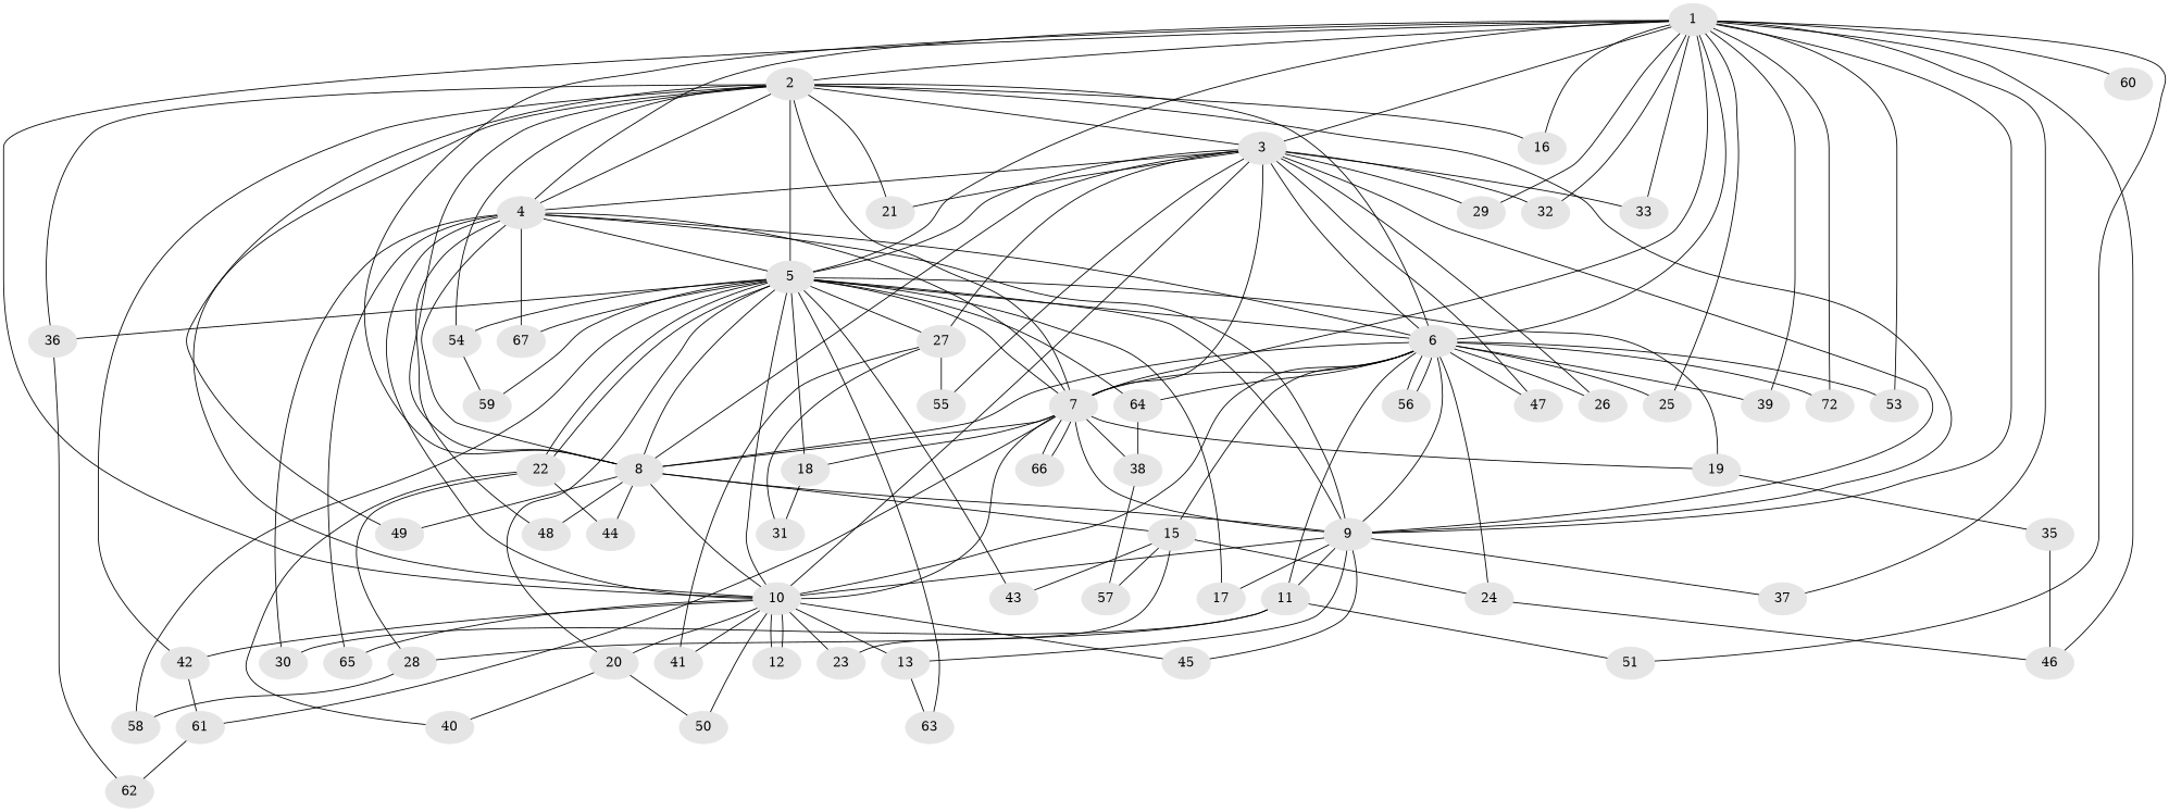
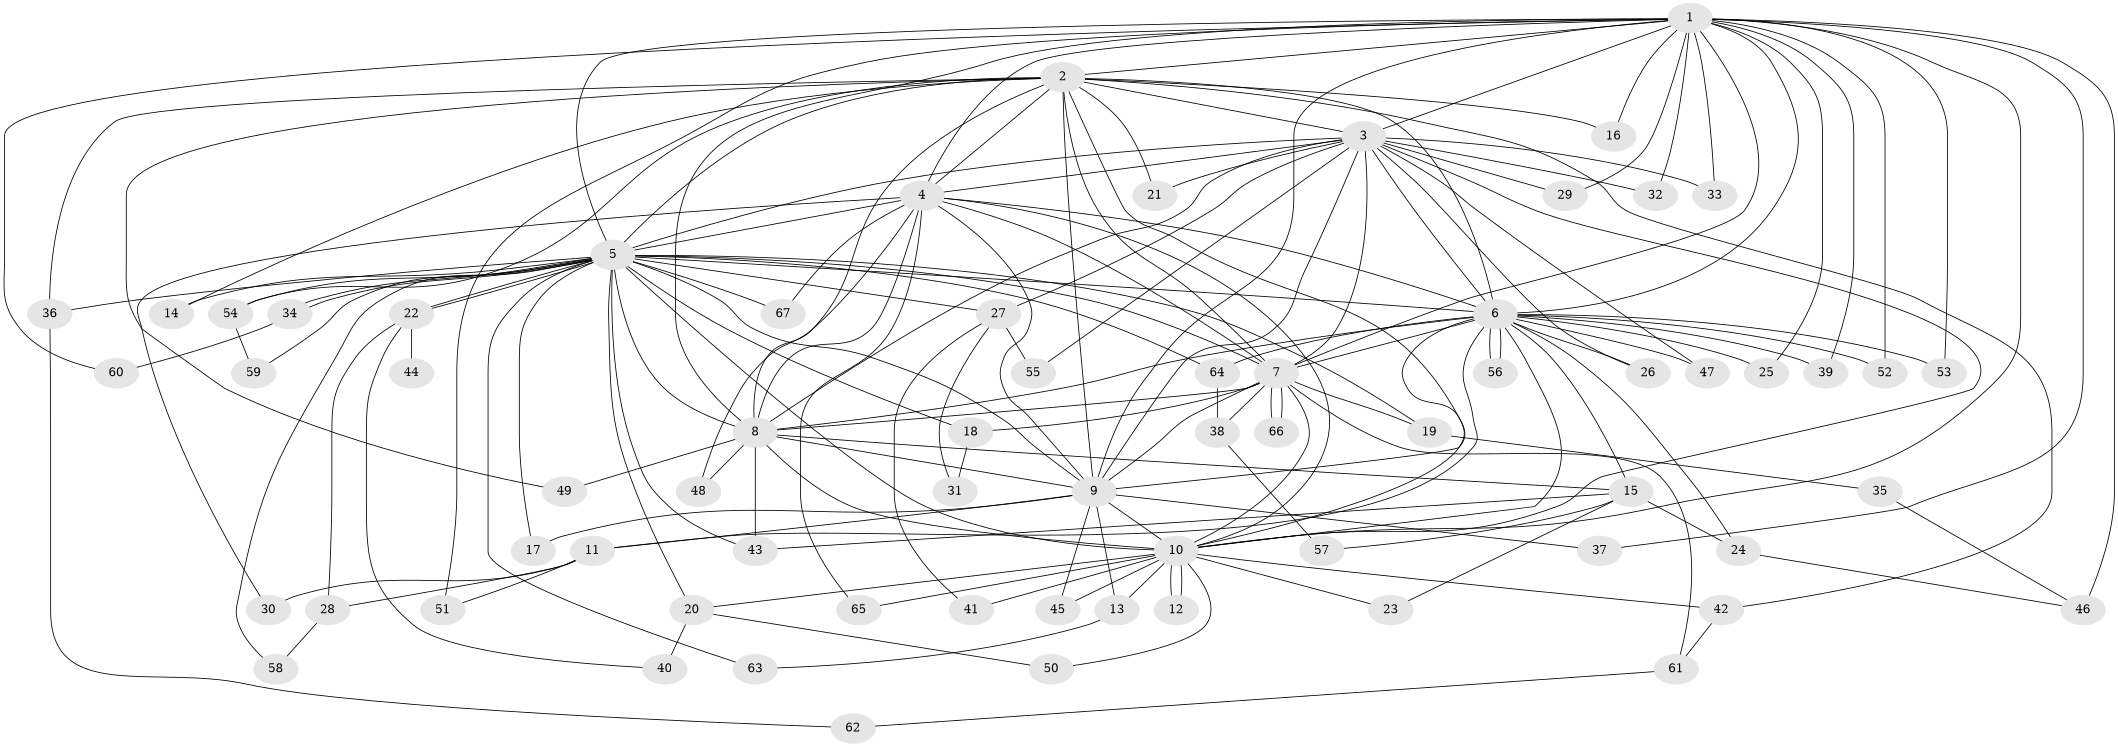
  graph {
    node [color=gray90 style=filled]
    1
    2
    3
    4
    5
    6
    7
    8
    9
    10
    16
    25
    29
    32
    33
    37
    39
    51
-   52 [label=72]
+   52
    53
    60
    46
+   14
    21
    36
    42
    49
    54
    26
    27
    47
    55
    30
    48
    65
    67
    17
    18
    19
    20
    22
+   34
    43
    58
    59
    63
    64
    11
    15
    24
    56
    38
    61
    66
    44
    13
    45
    12
    23
    41
    50
    35
    62
    31
    40
    28
    57
    1 -- 2
    1 -- 3
    1 -- 4
    1 -- 5
    1 -- 6
    1 -- 7
    1 -- 8
    1 -- 9
    1 -- 10
    1 -- 16
    1 -- 25
    1 -- 29
    1 -- 32
    1 -- 33
    1 -- 37
    1 -- 39
    1 -- 51
    1 -- 52
    1 -- 53
    1 -- 60
    1 -- 46
    2 -- 3
    2 -- 4
    2 -- 5
    2 -- 6
    2 -- 7
    2 -- 8
    2 -- 9
    2 -- 10
    2 -- 16
+   2 -- 14
    2 -- 21
    2 -- 36
    2 -- 42
    2 -- 49
    2 -- 54
    3 -- 4
    3 -- 5
    3 -- 6
    3 -- 7
    3 -- 8
    3 -- 9
    3 -- 10
    3 -- 29
    3 -- 32
    3 -- 33
    3 -- 21
    3 -- 26
    3 -- 27
    3 -- 47
    3 -- 55
    4 -- 5
    4 -- 6
    4 -- 7
    4 -- 8
    4 -- 9
    4 -- 10
    4 -- 30
    4 -- 48
    4 -- 65
    4 -- 67
    5 -- 6
    5 -- 7
    5 -- 8
    5 -- 9
    5 -- 10
+   5 -- 14
    5 -- 36
    5 -- 54
    5 -- 27
    5 -- 67
    5 -- 17
    5 -- 18
    5 -- 19
    5 -- 20
    5 -- 22
    5 -- 22
+   5 -- 34
+   5 -- 34
    5 -- 43
    5 -- 58
    5 -- 59
    5 -- 63
    5 -- 64
    6 -- 7
    6 -- 8
    6 -- 9
    6 -- 10
    6 -- 25
    6 -- 39
    6 -- 52
    6 -- 53
    6 -- 26
    6 -- 47
    6 -- 64
    6 -- 11
    6 -- 15
    6 -- 24
    6 -- 56
    6 -- 56
    7 -- 8
    7 -- 9
    7 -- 10
    7 -- 18
    7 -- 19
    7 -- 38
    7 -- 61
    7 -- 66
    7 -- 66
    8 -- 9
    8 -- 10
    8 -- 49
    8 -- 48
    8 -- 15
-   8 -- 44
+   8 -- 43
    9 -- 10
    9 -- 37
    9 -- 17
    9 -- 11
    9 -- 13
    9 -- 45
    10 -- 42
    10 -- 65
    10 -- 20
    10 -- 13
    10 -- 45
    10 -- 12
    10 -- 12
    10 -- 23
    10 -- 41
    10 -- 50
    36 -- 62
    42 -- 61
    54 -- 59
    27 -- 55
    27 -- 41
    27 -- 31
    18 -- 31
    19 -- 35
    20 -- 50
    20 -- 40
    22 -- 44
    22 -- 40
    22 -- 28
+   34 -- 60
    64 -- 38
    11 -- 51
    11 -- 30
    11 -- 28
    15 -- 43
    15 -- 24
    15 -- 23
    15 -- 57
    24 -- 46
    38 -- 57
    61 -- 62
    13 -- 63
    35 -- 46
    28 -- 58
  }
